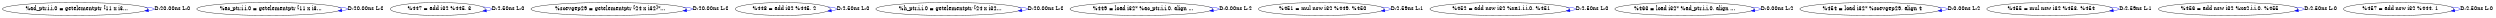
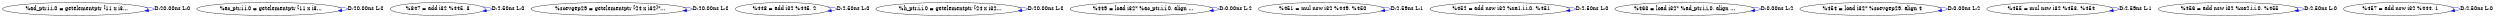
  digraph {
    fontname="DejaVu Serif"
    node [fontname="DejaVu Serif"]
    edge [color=blue fontname="DejaVu Serif"]
    n1 [label="  %ad_ptr.i.i.0 = getelementptr [11 x i3..."]
    n2 [label="  %ac_ptr.i.i.0 = getelementptr [11 x i3..."]
-   n3 [label="  %447 = add i32 %445, 3"]
+   n3 [label="%847 = add i32 %445, 3"]
    n4 [label="  %scevgep29 = getelementptr [24 x i32]*..."]
    n5 [label="  %448 = add i32 %445, 2"]
    n6 [label="  %h_ptr.i.i.0 = getelementptr [24 x i32..."]
    n7 [label="  %449 = load i32* %ac_ptr.i.i.0, align ..."]
    n8 [label="  %451 = mul nsw i32 %449, %450"]
    n9 [label="  %452 = add nsw i32 %xa1.i.i.0, %451"]
    n10 [label="%463 = load i32* %ad_ptr.i.i.0, align ..."]
    n11 [label="  %454 = load i32* %scevgep29, align 4"]
    n12 [label="  %455 = mul nsw i32 %453, %454"]
    n13 [label="  %456 = add nsw i32 %xa2.i.i.0, %455"]
    n14 [label="  %457 = add nsw i32 %444, 1"]
    n1 -> n1 [label="D:20.00ns L:0"]
    n2 -> n2 [label="D:20.00ns L:0"]
    n3 -> n3 [label="D:2.50ns L:0"]
    n4 -> n4 [label="D:20.00ns L:0"]
    n5 -> n5 [label="D:2.50ns L:0"]
    n6 -> n6 [label="D:20.00ns L:0"]
    n7 -> n7 [label="D:0.00ns L:2"]
    n8 -> n8 [label="D:2.59ns L:1"]
    n9 -> n9 [label="D:2.50ns L:0"]
    n10 -> n10 [label="D:0.00ns L:2"]
    n11 -> n11 [label="D:0.00ns L:2"]
    n12 -> n12 [label="D:2.59ns L:1"]
    n13 -> n13 [label="D:2.50ns L:0"]
    n14 -> n14 [label="D:2.50ns L:0"]
  }
